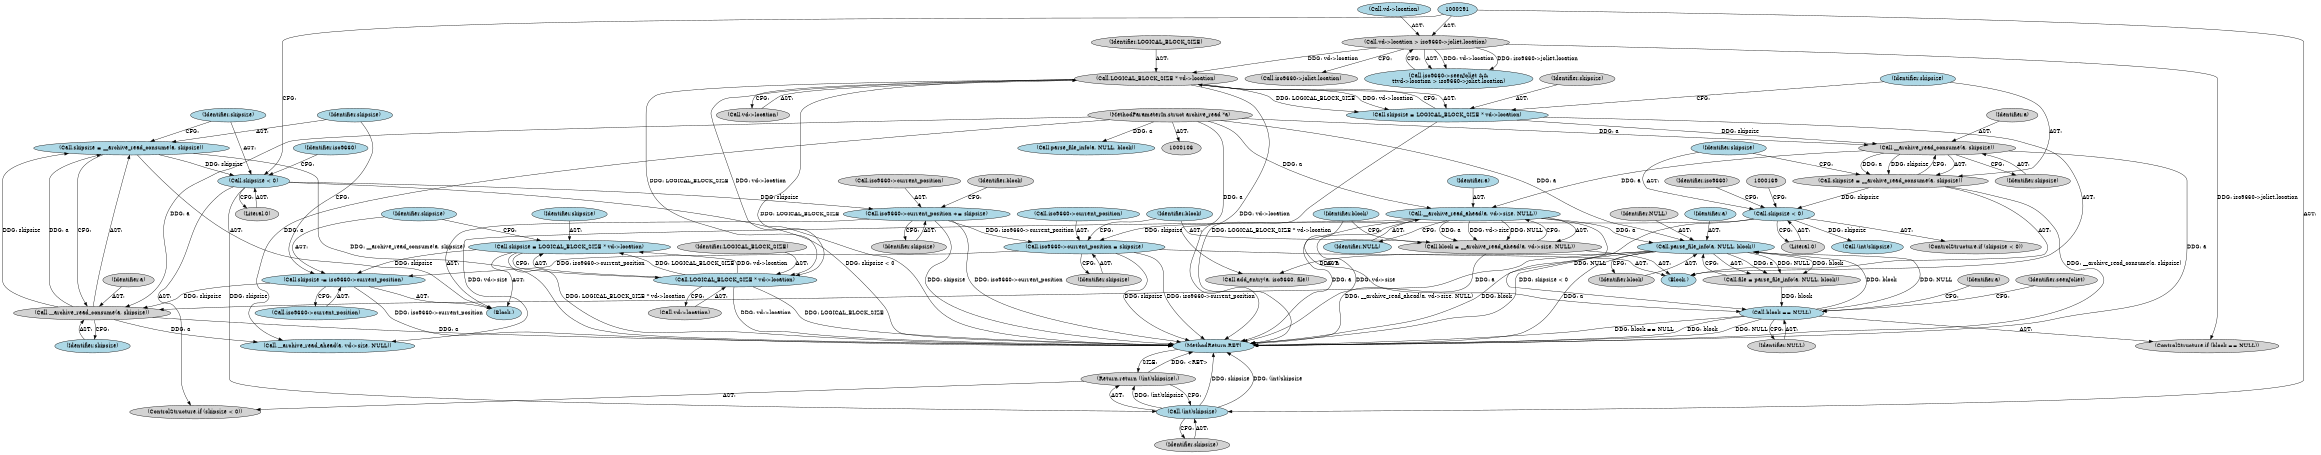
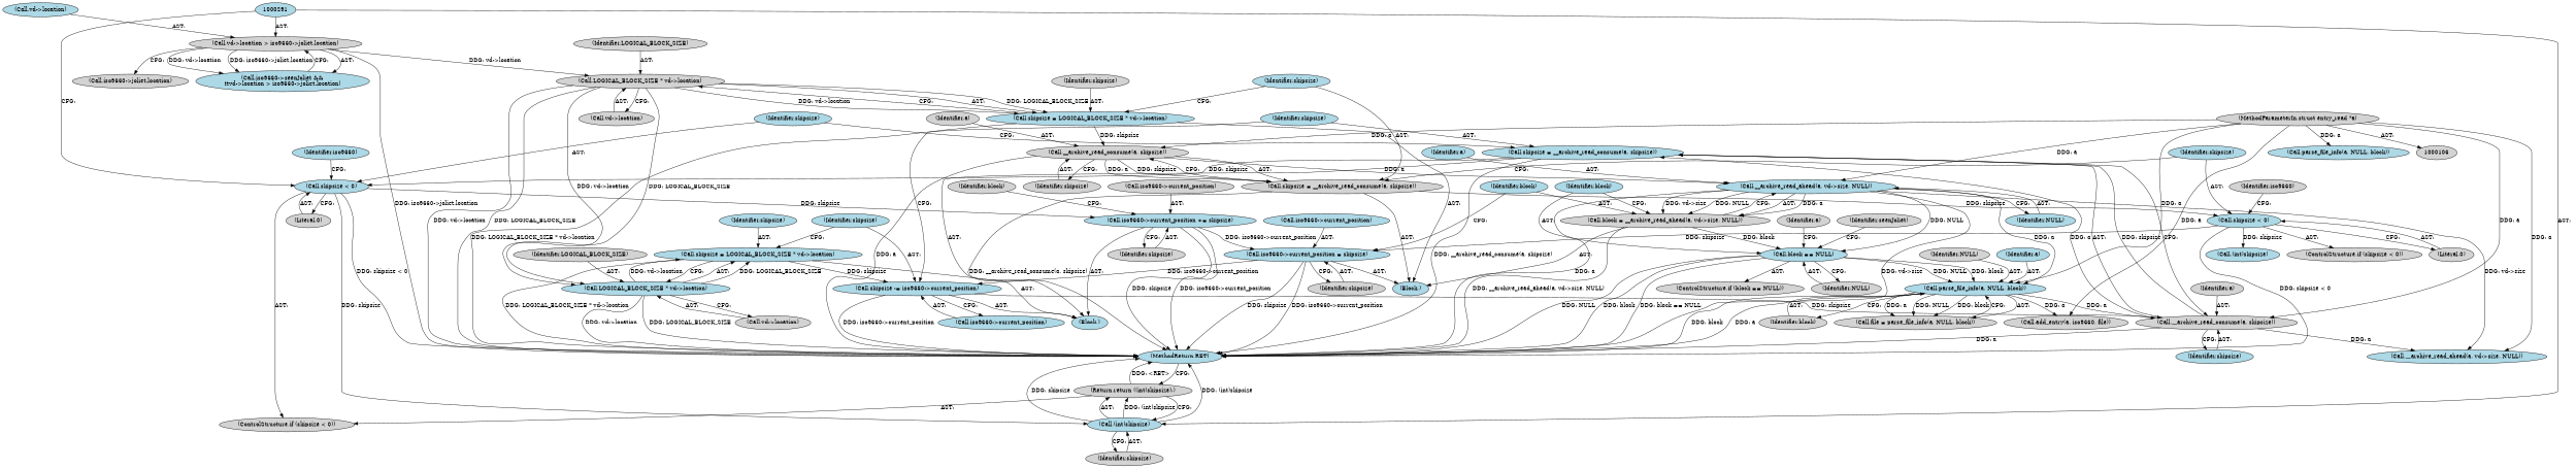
  digraph {
    node [fillcolor=lightblue style=filled]
    n1 [label="(Call,skipsize = __archive_read_consume(a, skipsize))"]
    n2 [fillcolor=lightgrey label="(Call,__archive_read_consume(a, skipsize))"]
    n3 [label="(Call,skipsize < 0)"]
    n4 [label="(MethodReturn,RET)"]
    n5 [label="(Block,)"]
    n6 [label="(Call,__archive_read_ahead(a, vd->size, NULL))"]
    n7 [label="(Identifier,skipsize)"]
    n8 [label="(Call,iso9660->current_position += skipsize)"]
    n9 [label="(Call,(int)skipsize)"]
    n10 [fillcolor=lightgrey label="(ControlStructure,if (skipsize < 0))"]
    n11 [fillcolor=lightgrey label="(Literal,0)"]
    n12 [fillcolor=lightgrey label="(Return,return ((int)skipsize);)"]
    n13 [label="(Call,parse_file_info(a, NULL, block))"]
    n14 [fillcolor=lightgrey label="(Call,add_entry(a, iso9660, file))"]
    n15 [fillcolor=lightgrey label="(Identifier,block)"]
    n16 [fillcolor=lightgrey label="(Call,file = parse_file_info(a, NULL, block))"]
    n17 [label="(Call,__archive_read_ahead(a, vd->size, NULL))"]
    n18 [label="(Call,block == NULL)"]
    n19 [fillcolor=lightgrey label="(Call,block = __archive_read_ahead(a, vd->size, NULL))"]
    n20 [label="(Identifier,NULL)"]
    n21 [fillcolor=lightgrey label="(ControlStructure,if (block == NULL))"]
    n22 [fillcolor=lightgrey label="(Identifier,NULL)"]
    n23 [label="(Block,)"]
    n24 [fillcolor=lightgrey label="(Call,__archive_read_consume(a, skipsize))"]
    n25 [fillcolor=lightgrey label="(Call,skipsize = __archive_read_consume(a, skipsize))"]
    n26 [fillcolor=lightgrey label="(Identifier,skipsize)"]
    n27 [label="(Call,skipsize < 0)"]
-   n28 [fillcolor=lightgrey label="(MethodParameterIn,struct archive_read *a)"]
+   n28 [fillcolor=lightgrey label="(MethodParameterIn,struct entry_read *a)"]
    n29 [label="(Call,parse_file_info(a, NULL, block))"]
    1000106 [fillcolor=lightgrey]
    n31 [label="(Call,skipsize = LOGICAL_BLOCK_SIZE * vd->location)"]
    n32 [fillcolor=lightgrey label="(Call,LOGICAL_BLOCK_SIZE * vd->location)"]
    n33 [label="(Call,LOGICAL_BLOCK_SIZE * vd->location)"]
    n34 [fillcolor=lightgrey label="(Call,vd->location)"]
    n35 [label="(Call,skipsize = LOGICAL_BLOCK_SIZE * vd->location)"]
    n36 [fillcolor=lightgrey label="(Call,vd->location)"]
    n37 [fillcolor=lightgrey label="(Call,vd->location > iso9660->joliet.location)"]
    n38 [fillcolor=lightgrey label="(Call,iso9660->joliet.location)"]
    n39 [label="(Call,iso9660->seenJoliet &&\n\t\tvd->location > iso9660->joliet.location)"]
    n40 [label="(Call,skipsize -= iso9660->current_position)"]
    n41 [label="(Call,iso9660->current_position)"]
    n42 [label="(Call,iso9660->current_position = skipsize)"]
    n43 [fillcolor=lightgrey label="(Identifier,skipsize)"]
    n44 [fillcolor=lightgrey label="(Identifier,skipsize)"]
    n45 [label="(Call,(int)skipsize)"]
    n46 [fillcolor=lightgrey label="(ControlStructure,if (skipsize < 0))"]
    n47 [fillcolor=lightgrey label="(Literal,0)"]
    n48 [fillcolor=lightgrey label="(Identifier,skipsize)"]
    n49 [label="(Identifier,block)"]
    n50 [fillcolor=lightgrey label="(Identifier,LOGICAL_BLOCK_SIZE)"]
    n51 [label="(Identifier,skipsize)"]
    n52 [label="(Identifier,skipsize)"]
    n53 [label="(Call,iso9660->current_position)"]
    n54 [fillcolor=lightgrey label="(Identifier,LOGICAL_BLOCK_SIZE)"]
    n55 [fillcolor=lightgrey label="(Identifier,a)"]
    n56 [label="(Identifier,a)"]
    n57 [fillcolor=lightgrey label="(Identifier,a)"]
    n58 [fillcolor=lightgrey label="(Identifier,NULL)"]
    n59 [fillcolor=lightgrey label="(Identifier,skipsize)"]
    n60 [label="(Call,vd->location)"]
    n61 [label="(Identifier,skipsize)"]
    n62 [fillcolor=lightgrey label="(Call,iso9660->current_position)"]
    n63 [label="(Identifier,block)"]
    n64 [fillcolor=lightgrey label="(Identifier,block)"]
    n65 [fillcolor=lightgrey label="(Identifier,seenJoliet)"]
    n66 [fillcolor=lightgrey label="(Identifier,iso9660)"]
    n67 [label="(Identifier,skipsize)"]
    n68 [label="(Identifier,skipsize)"]
    n69 [label="(Identifier,skipsize)"]
    n70 [label="(Identifier,iso9660)"]
    n71 [label="(Identifier,a)"]
    n72 [fillcolor=lightgrey label="(Identifier,a)"]
-   1000169 [fillcolor=lightgrey]
    1000291
    n1 -> n2 [label="CFG: "]
    n1 -> n3 [label="DDG: skipsize"]
    n1 -> n4 [label="DDG: __archive_read_consume(a, skipsize)"]
    n1 -> n5 [label="AST: "]
    n2 -> n1 [label="AST: "]
    n2 -> n1 [label="DDG: a"]
    n2 -> n1 [label="DDG: skipsize"]
    n2 -> n4 [label="DDG: a"]
    n2 -> n6 [label="DDG: a"]
    n2 -> n7 [label="CFG: "]
    n3 -> n4 [label="DDG: skipsize < 0"]
    n3 -> n8 [label="DDG: skipsize"]
    n3 -> n9 [label="DDG: skipsize"]
    n3 -> n10 [label="AST: "]
    n3 -> n11 [label="CFG: "]
-   n4 -> n12 [label="SIZE: "]
+   n4 -> n12 [label="CFG: "]
    n7 -> n2 [label="AST: "]
    n8 -> n4 [label="DDG: iso9660->current_position"]
    n8 -> n4 [label="DDG: skipsize"]
    n8 -> n5 [label="AST: "]
    n8 -> n42 [label="DDG: iso9660->current_position"]
    n8 -> n44 [label="CFG: "]
    n9 -> n4 [label="DDG: skipsize"]
    n9 -> n4 [label="DDG: (int)skipsize"]
    n9 -> n12 [label="AST: "]
    n9 -> n12 [label="DDG: (int)skipsize"]
    n9 -> n48 [label="CFG: "]
    n11 -> n3 [label="AST: "]
    n12 -> n4 [label="DDG: <RET>"]
    n12 -> n9 [label="CFG: "]
    n12 -> n10 [label="AST: "]
    n13 -> n2 [label="DDG: a"]
    n13 -> n4 [label="DDG: block"]
    n13 -> n4 [label="DDG: a"]
    n13 -> n14 [label="DDG: a"]
    n13 -> n15 [label="CFG: "]
    n13 -> n16 [label="AST: "]
    n13 -> n16 [label="DDG: a"]
    n13 -> n16 [label="DDG: NULL"]
    n13 -> n16 [label="DDG: block"]
    n15 -> n13 [label="AST: "]
    n16 -> n13 [label="CFG: "]
    n17 -> n4 [label="DDG: a"]
    n17 -> n4 [label="DDG: vd->size"]
    n17 -> n6 [label="DDG: vd->size"]
    n17 -> n13 [label="DDG: a"]
    n17 -> n18 [label="DDG: NULL"]
    n17 -> n19 [label="AST: "]
    n17 -> n19 [label="DDG: a"]
    n17 -> n19 [label="DDG: vd->size"]
    n17 -> n19 [label="DDG: NULL"]
    n17 -> n20 [label="CFG: "]
    n18 -> n4 [label="DDG: block == NULL"]
    n18 -> n4 [label="DDG: block"]
    n18 -> n4 [label="DDG: NULL"]
    n18 -> n13 [label="DDG: NULL"]
    n18 -> n13 [label="DDG: block"]
    n18 -> n21 [label="AST: "]
    n18 -> n22 [label="CFG: "]
    n19 -> n4 [label="DDG: __archive_read_ahead(a, vd->size, NULL)"]
    n19 -> n17 [label="CFG: "]
-   n16 -> n18 [label="DDG: block"]
+   n19 -> n18 [label="DDG: block"]
    n19 -> n23 [label="AST: "]
    n20 -> n17 [label="AST: "]
    n22 -> n18 [label="AST: "]
    n24 -> n4 [label="DDG: a"]
    n24 -> n17 [label="DDG: a"]
    n24 -> n25 [label="AST: "]
    n24 -> n25 [label="DDG: a"]
    n24 -> n25 [label="DDG: skipsize"]
    n24 -> n26 [label="CFG: "]
    n25 -> n4 [label="DDG: __archive_read_consume(a, skipsize)"]
    n25 -> n23 [label="AST: "]
    n25 -> n24 [label="CFG: "]
    n25 -> n27 [label="DDG: skipsize"]
    n26 -> n24 [label="AST: "]
    n27 -> n4 [label="DDG: skipsize < 0"]
    n27 -> n42 [label="DDG: skipsize"]
    n27 -> n45 [label="DDG: skipsize"]
    n27 -> n46 [label="AST: "]
    n27 -> n47 [label="CFG: "]
    n28 -> n2 [label="DDG: a"]
    n28 -> n6 [label="DDG: a"]
    n28 -> n13 [label="DDG: a"]
    n28 -> n14 [label="DDG: a"]
    n28 -> n17 [label="DDG: a"]
    n28 -> n24 [label="DDG: a"]
    n28 -> n29 [label="DDG: a"]
    n28 -> 1000106 [label="AST: "]
    n31 -> n4 [label="DDG: LOGICAL_BLOCK_SIZE * vd->location"]
    n31 -> n23 [label="AST: "]
    n31 -> n24 [label="DDG: skipsize"]
    n31 -> n32 [label="CFG: "]
    n32 -> n4 [label="DDG: vd->location"]
    n32 -> n4 [label="DDG: LOGICAL_BLOCK_SIZE"]
    n32 -> n31 [label="AST: "]
    n32 -> n31 [label="DDG: LOGICAL_BLOCK_SIZE"]
    n32 -> n31 [label="DDG: vd->location"]
    n32 -> n33 [label="DDG: LOGICAL_BLOCK_SIZE"]
    n32 -> n33 [label="DDG: vd->location"]
    n32 -> n34 [label="CFG: "]
    n33 -> n4 [label="DDG: vd->location"]
    n33 -> n4 [label="DDG: LOGICAL_BLOCK_SIZE"]
    n33 -> n35 [label="AST: "]
    n33 -> n35 [label="DDG: LOGICAL_BLOCK_SIZE"]
    n33 -> n35 [label="DDG: vd->location"]
    n33 -> n36 [label="CFG: "]
    n34 -> n32 [label="AST: "]
    n35 -> n4 [label="DDG: LOGICAL_BLOCK_SIZE * vd->location"]
    n35 -> n5 [label="AST: "]
    n35 -> n33 [label="CFG: "]
    n35 -> n40 [label="DDG: skipsize"]
    n36 -> n33 [label="AST: "]
-   n37 -> n21 [label="DDG: iso9660->joliet.location"]
+   n37 -> n4 [label="DDG: iso9660->joliet.location"]
    n37 -> n32 [label="DDG: vd->location"]
    n37 -> n38 [label="CFG: "]
    n37 -> n39 [label="AST: "]
    n37 -> n39 [label="DDG: vd->location"]
    n37 -> n39 [label="DDG: iso9660->joliet.location"]
    n39 -> n37 [label="CFG: "]
    n40 -> n2 [label="DDG: skipsize"]
    n40 -> n4 [label="DDG: iso9660->current_position"]
    n40 -> n5 [label="AST: "]
    n40 -> n41 [label="CFG: "]
    n41 -> n40 [label="AST: "]
    n42 -> n4 [label="DDG: iso9660->current_position"]
    n42 -> n4 [label="DDG: skipsize"]
    n42 -> n23 [label="AST: "]
    n42 -> n40 [label="DDG: iso9660->current_position"]
    n42 -> n43 [label="CFG: "]
    n43 -> n42 [label="AST: "]
    n44 -> n8 [label="AST: "]
    n47 -> n27 [label="AST: "]
    n48 -> n9 [label="AST: "]
    n49 -> n19 [label="AST: "]
    n49 -> n42 [label="CFG: "]
    n50 -> n32 [label="AST: "]
    n51 -> n35 [label="CFG: "]
    n51 -> n40 [label="AST: "]
    n52 -> n25 [label="AST: "]
    n52 -> n31 [label="CFG: "]
    n53 -> n42 [label="AST: "]
    n54 -> n33 [label="AST: "]
    n55 -> n18 [label="CFG: "]
    n56 -> n17 [label="AST: "]
    n57 -> n2 [label="AST: "]
    n58 -> n13 [label="AST: "]
    n59 -> n31 [label="AST: "]
    n60 -> n37 [label="AST: "]
    n61 -> n35 [label="AST: "]
    n62 -> n8 [label="AST: "]
    n63 -> n18 [label="AST: "]
    n63 -> n19 [label="CFG: "]
    n64 -> n8 [label="CFG: "]
    n65 -> n18 [label="CFG: "]
    n66 -> n27 [label="CFG: "]
    n67 -> n25 [label="CFG: "]
    n67 -> n27 [label="AST: "]
    n68 -> n1 [label="AST: "]
    n68 -> n40 [label="CFG: "]
    n69 -> n1 [label="CFG: "]
    n69 -> n3 [label="AST: "]
    n70 -> n3 [label="CFG: "]
    n71 -> n13 [label="AST: "]
    n72 -> n24 [label="AST: "]
-   1000169 -> n27 [label="CFG: "]
    1000291 -> n3 [label="CFG: "]
    1000291 -> n9 [label="AST: "]
    1000291 -> n37 [label="AST: "]
  }
